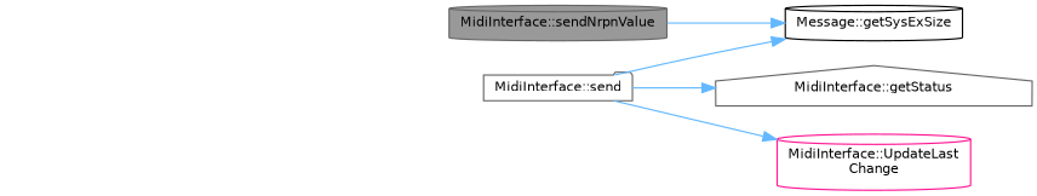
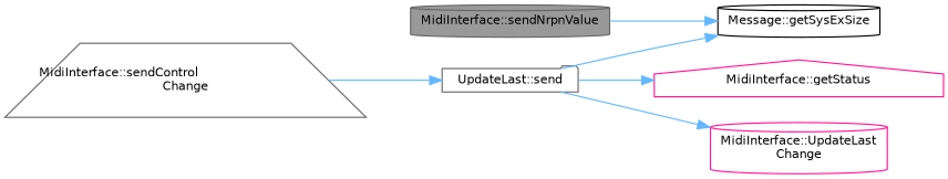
  digraph {
    fontname="DejaVu Sans"
    rankdir=LR
    node [color=gray40 fillcolor=white fontname="DejaVu Sans" fontsize=10 shape=cylinder style=filled]
    edge [color=steelblue1 fontname="DejaVu Sans" fontsize=10 labelfontname=Helvetica labelfontsize=10 style=solid]
    n1 [fillcolor=grey60 fontcolor=black height=0.2 label="MidiInterface::sendNrpnValue" width=0.4]
    n2 [color=black height=0.2 label="Message::getSysExSize" width=0.4]
-   n4 [height=0.2 label="MidiInterface::send" shape=folder width=0.4]
-   n5 [height=0.2 label="MidiInterface::getStatus" shape=house width=0.4]
+   n3 [height=0.2 label="MidiInterface::sendControl\lChange" shape=trapezium width=0.4]
+   n4 [height=0.2 label="UpdateLast::send" shape=folder width=0.4]
+   n5 [color=deeppink height=0.2 label="MidiInterface::getStatus" shape=house width=0.4]
    n6 [color=deeppink height=0.2 label="MidiInterface::UpdateLast\lChange" width=0.4]
    n1 -> n2
+   n3 -> n4
    n4 -> n2
    n4 -> n5
    n4 -> n6
  }
